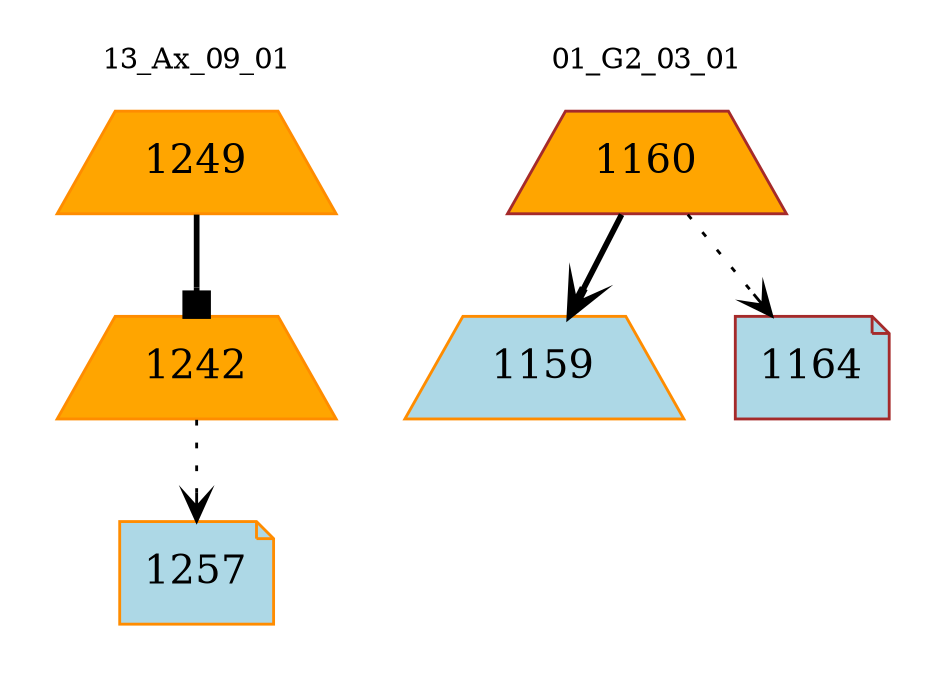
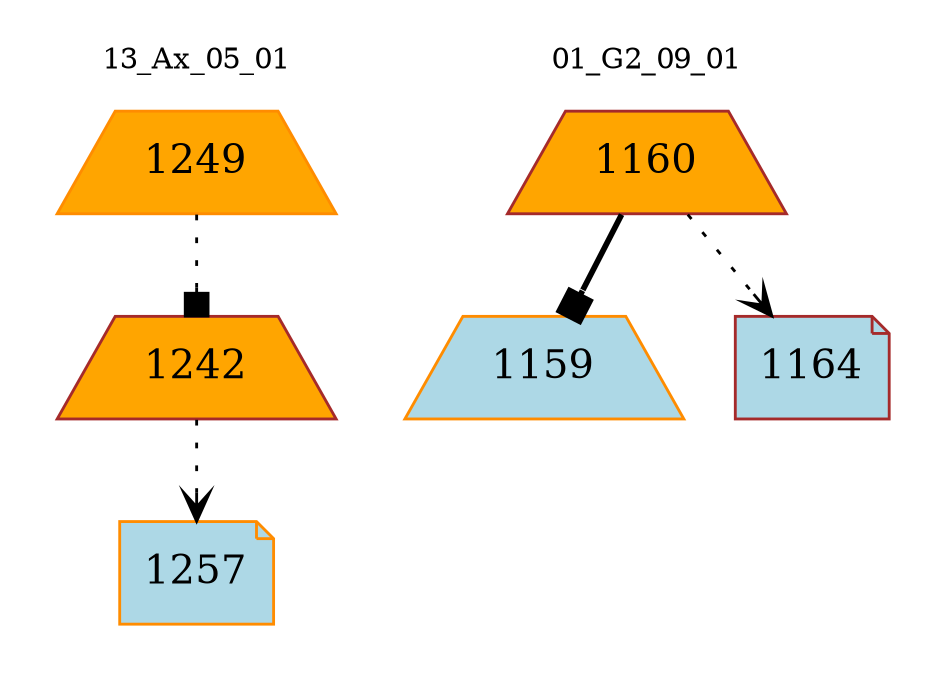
  digraph {
    node [color=darkorange fillcolor=orange shape=trapezium style=filled]
    edge [arrowhead=box color=black style=bold]
    n1 [label=1249]
-   n2 [label=1242]
+   n2 [color=brown label=1242]
    n3 [fillcolor=lightblue label=1257 shape=note]
    n4 [color=brown label=1160]
    n5 [fillcolor=lightblue label=1159]
    n6 [color=brown fillcolor=lightblue label=1164 shape=note]
    subgraph cluster_1 {
      color=white
      fontsize=10
-     label="13_Ax_09_01"
+     label="13_Ax_05_01"
      n1
      n2
      n3
    }
    subgraph cluster_2 {
      color=white
      fontsize=10
-     label="01_G2_03_01"
+     label="01_G2_09_01"
      n4
      n5
      n6
    }
-   n1 -> n2
+   n1 -> n2 [style=dotted]
    n2 -> n3 [arrowhead=vee style=dotted]
-   n4 -> n5 [arrowhead=vee]
+   n4 -> n5
    n4 -> n6 [arrowhead=vee style=dotted]
  }
